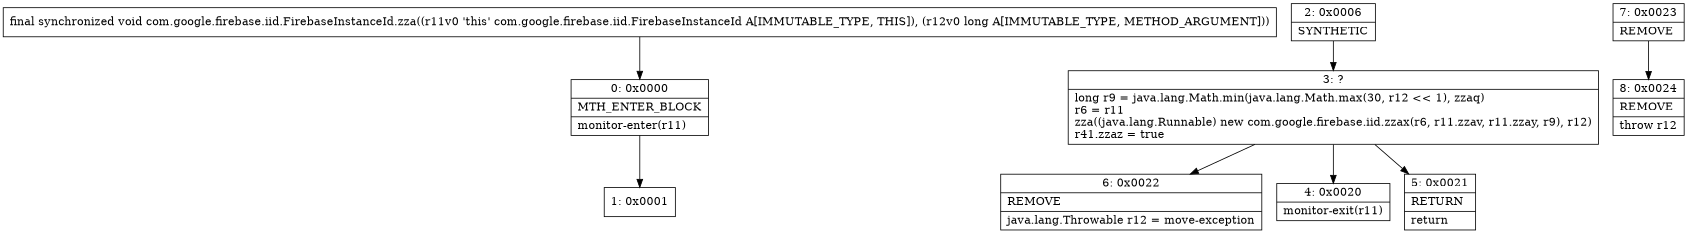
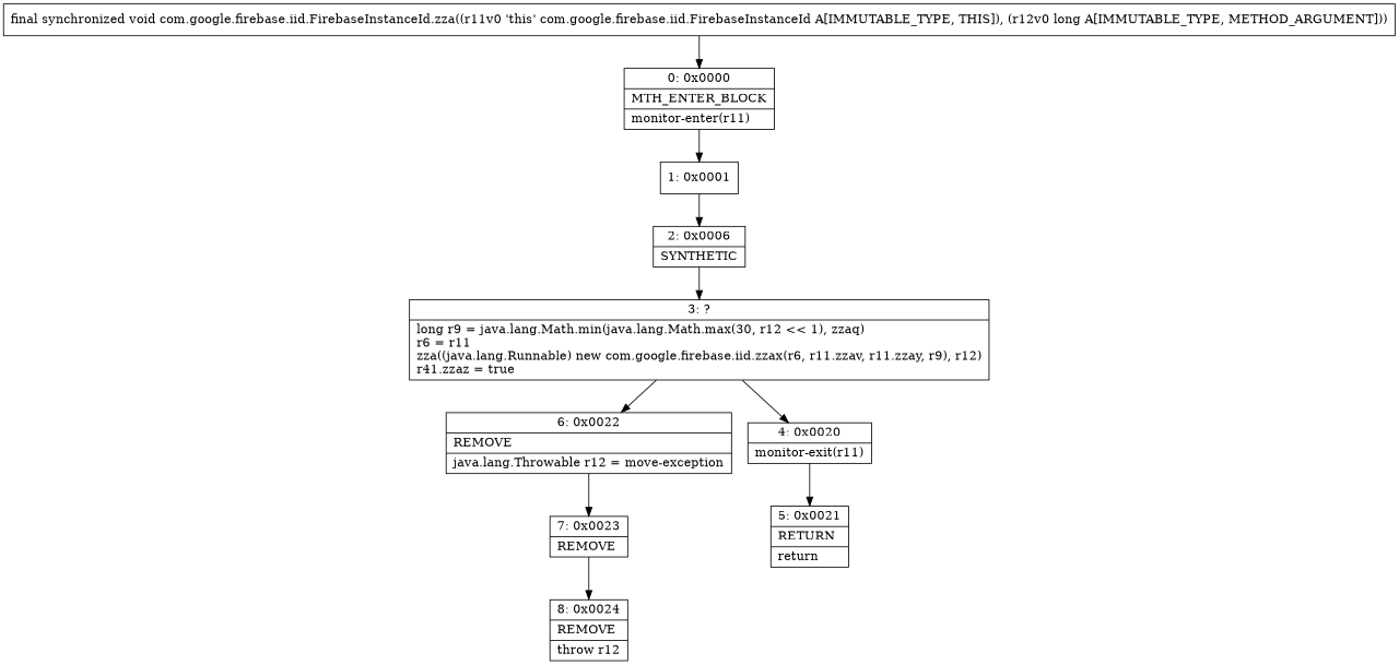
  digraph {
    node [shape=record]
    n1 [label="{0\:\ 0x0000|MTH_ENTER_BLOCK\l|monitor\-enter(r11)\l}"]
    n2 [label="{1\:\ 0x0001}"]
    n3 [label="{2\:\ 0x0006|SYNTHETIC\l}"]
    n4 [label="{3\:\ ?|long r9 = java.lang.Math.min(java.lang.Math.max(30, r12 \<\< 1), zzaq)\lr6 = r11\lzza((java.lang.Runnable) new com.google.firebase.iid.zzax(r6, r11.zzav, r11.zzay, r9), r12)\lr41.zzaz = true\l}"]
    n5 [label="{6\:\ 0x0022|REMOVE\l|java.lang.Throwable r12 = move\-exception\l}"]
    n6 [label="{4\:\ 0x0020|monitor\-exit(r11)\l}"]
    n7 [label="{7\:\ 0x0023|REMOVE\l}"]
    n8 [label="{5\:\ 0x0021|RETURN\l|return\l}"]
    n9 [label="{8\:\ 0x0024|REMOVE\l|throw r12\l}"]
    n10 [label="{final synchronized void com.google.firebase.iid.FirebaseInstanceId.zza((r11v0 'this' com.google.firebase.iid.FirebaseInstanceId A[IMMUTABLE_TYPE, THIS]), (r12v0 long A[IMMUTABLE_TYPE, METHOD_ARGUMENT])) }"]
    n1 -> n2
+   n2 -> n3
    n3 -> n4
    n4 -> n5
    n4 -> n6
-   n4 -> n8
+   n5 -> n7
+   n6 -> n8
    n7 -> n9
    n10 -> n1
  }
